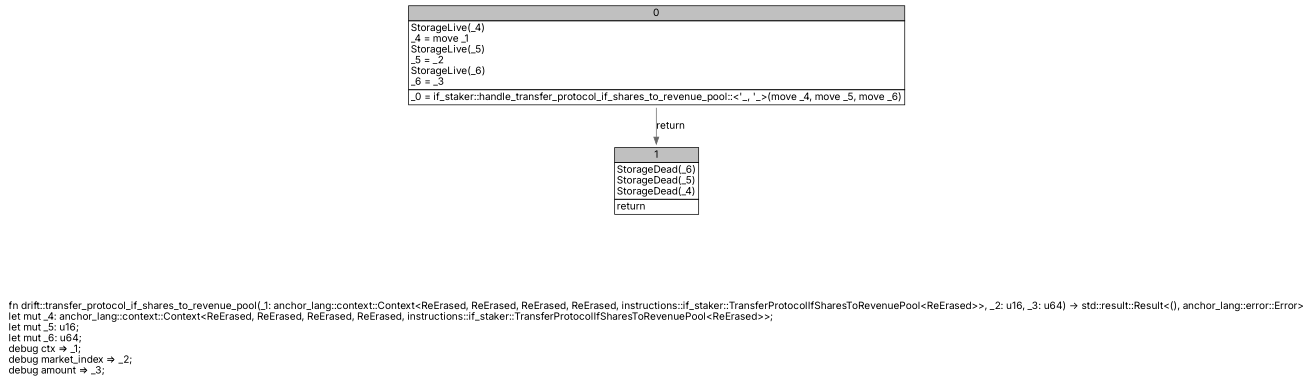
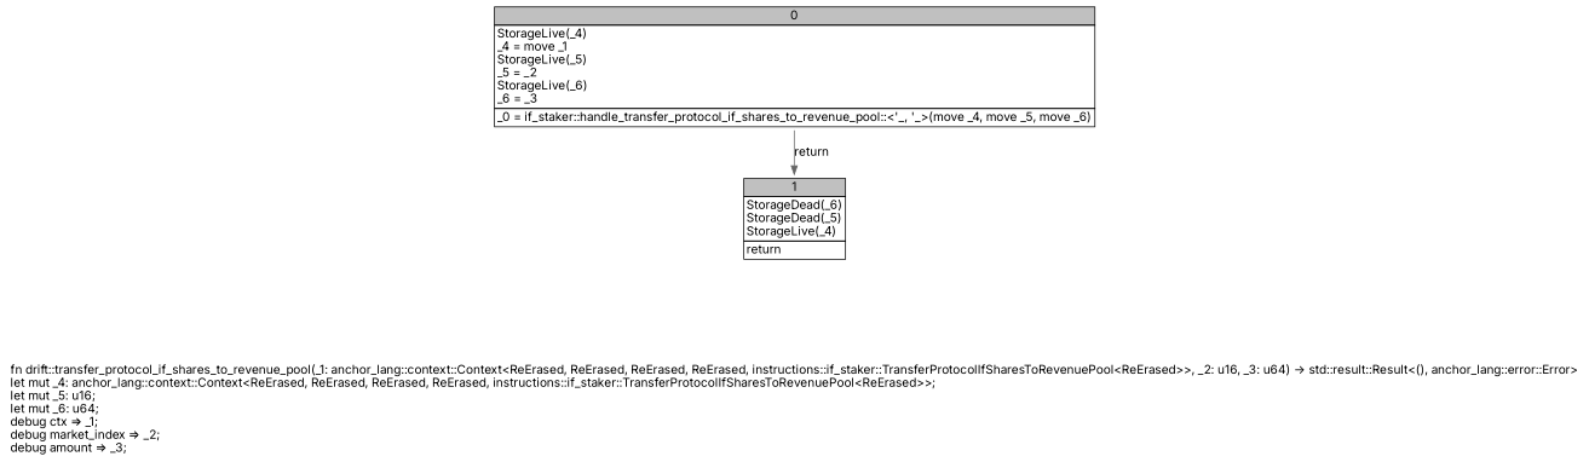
  digraph {
    fontname=Inter
    label=<fn drift::transfer_protocol_if_shares_to_revenue_pool(_1: anchor_lang::context::Context&lt;ReErased, ReErased, ReErased, ReErased, instructions::if_staker::TransferProtocolIfSharesToRevenuePool&lt;ReErased&gt;&gt;, _2: u16, _3: u64) -&gt; std::result::Result&lt;(), anchor_lang::error::Error&gt;<br align="left"/>let mut _4: anchor_lang::context::Context&lt;ReErased, ReErased, ReErased, ReErased, instructions::if_staker::TransferProtocolIfSharesToRevenuePool&lt;ReErased&gt;&gt;;<br align="left"/>let mut _5: u16;<br align="left"/>let mut _6: u64;<br align="left"/>debug ctx =&gt; _1;<br align="left"/>debug market_index =&gt; _2;<br align="left"/>debug amount =&gt; _3;<br align="left"/>>
    node [fontname=Inter shape=none]
    n1 [label=<<table border="0" cellborder="1" cellspacing="0"><tr><td bgcolor="gray" align="center" colspan="1">0</td></tr><tr><td align="left" balign="left">StorageLive(_4)<br/>_4 = move _1<br/>StorageLive(_5)<br/>_5 = _2<br/>StorageLive(_6)<br/>_6 = _3<br/></td></tr><tr><td align="left">_0 = if_staker::handle_transfer_protocol_if_shares_to_revenue_pool::&lt;'_, '_&gt;(move _4, move _5, move _6)</td></tr></table>>]
-   n2 [label=<<table border="0" cellborder="1" cellspacing="0"><tr><td bgcolor="gray" align="center" colspan="1">1</td></tr><tr><td align="left" balign="left">StorageDead(_6)<br/>StorageDead(_5)<br/>StorageDead(_4)<br/></td></tr><tr><td align="left">return</td></tr></table>>]
+   n2 [label=<<table border="0" cellborder="1" cellspacing="0"><tr><td bgcolor="gray" align="center" colspan="1">1</td></tr><tr><td align="left" balign="left">StorageDead(_6)<br/>StorageDead(_5)<br/>StorageLive(_4)<br/></td></tr><tr><td align="left">return</td></tr></table>>]
    n1 -> n2 [fontname=Inter label=return color=gray40 style=solid]
  }
